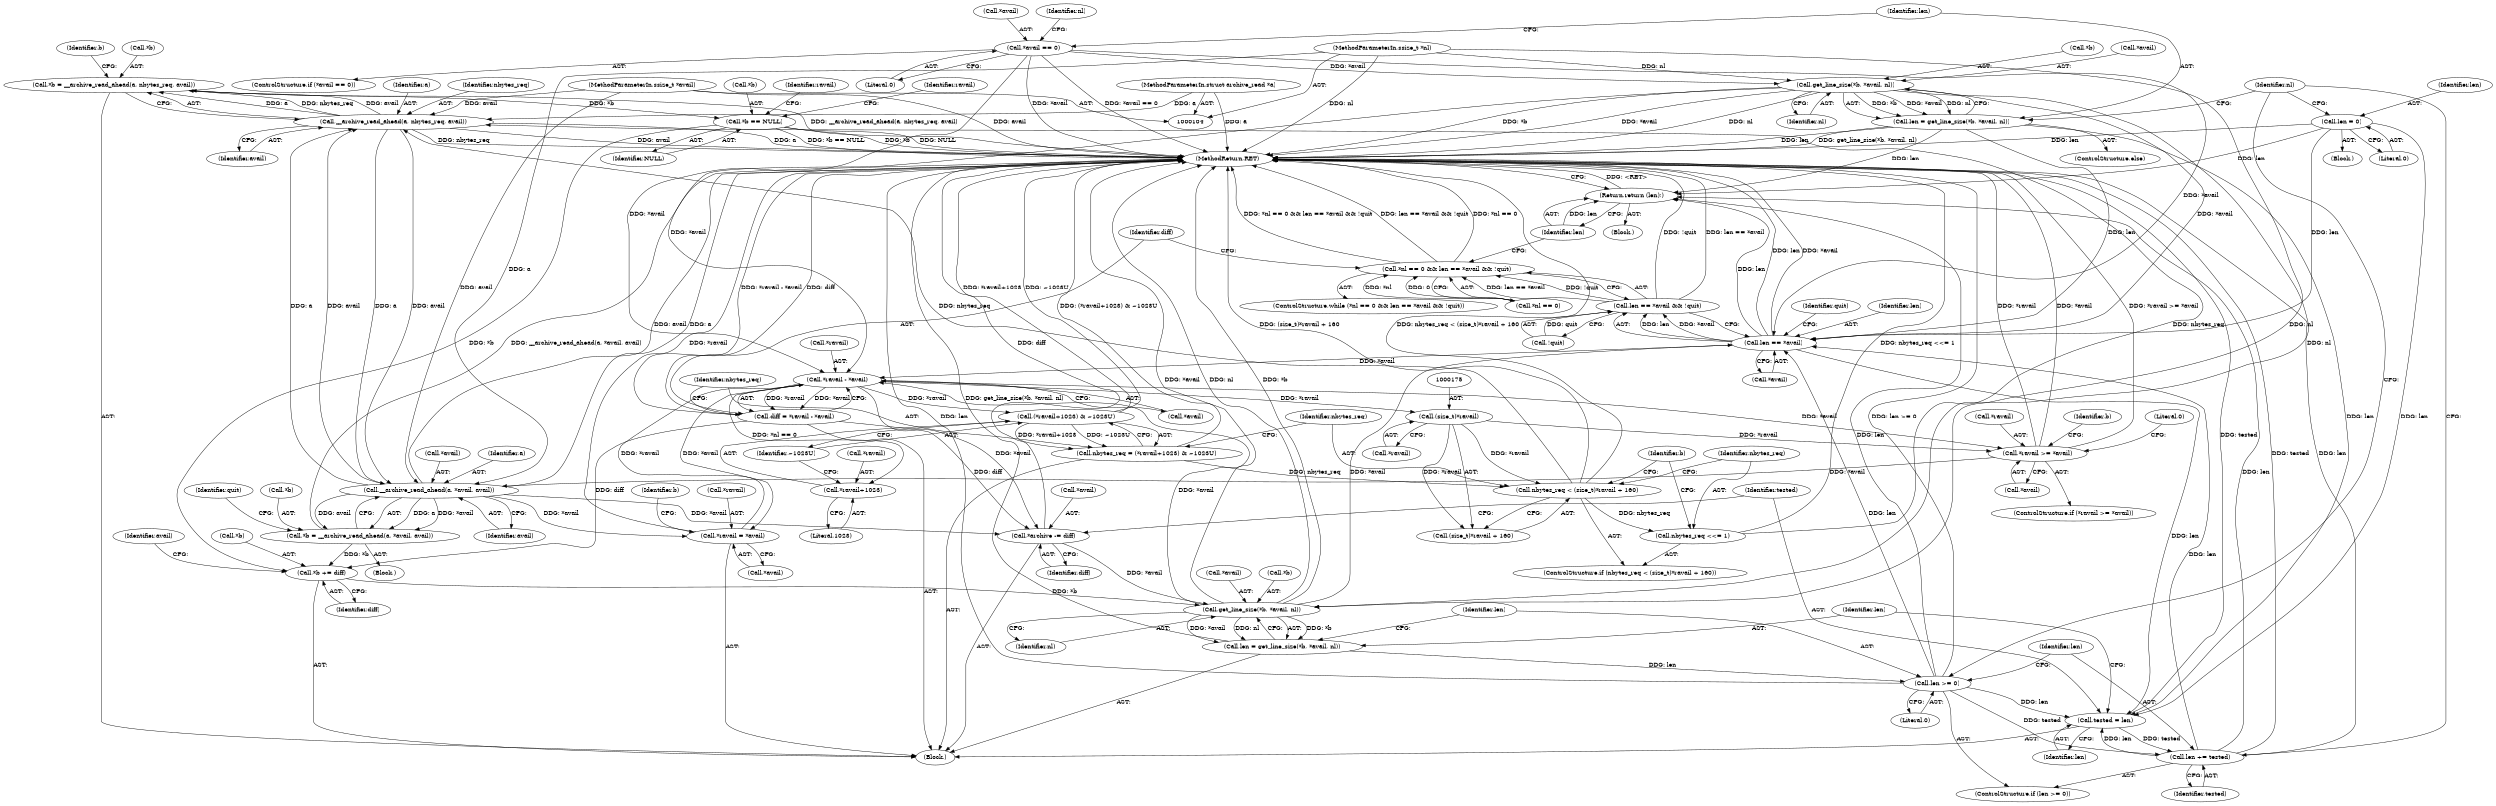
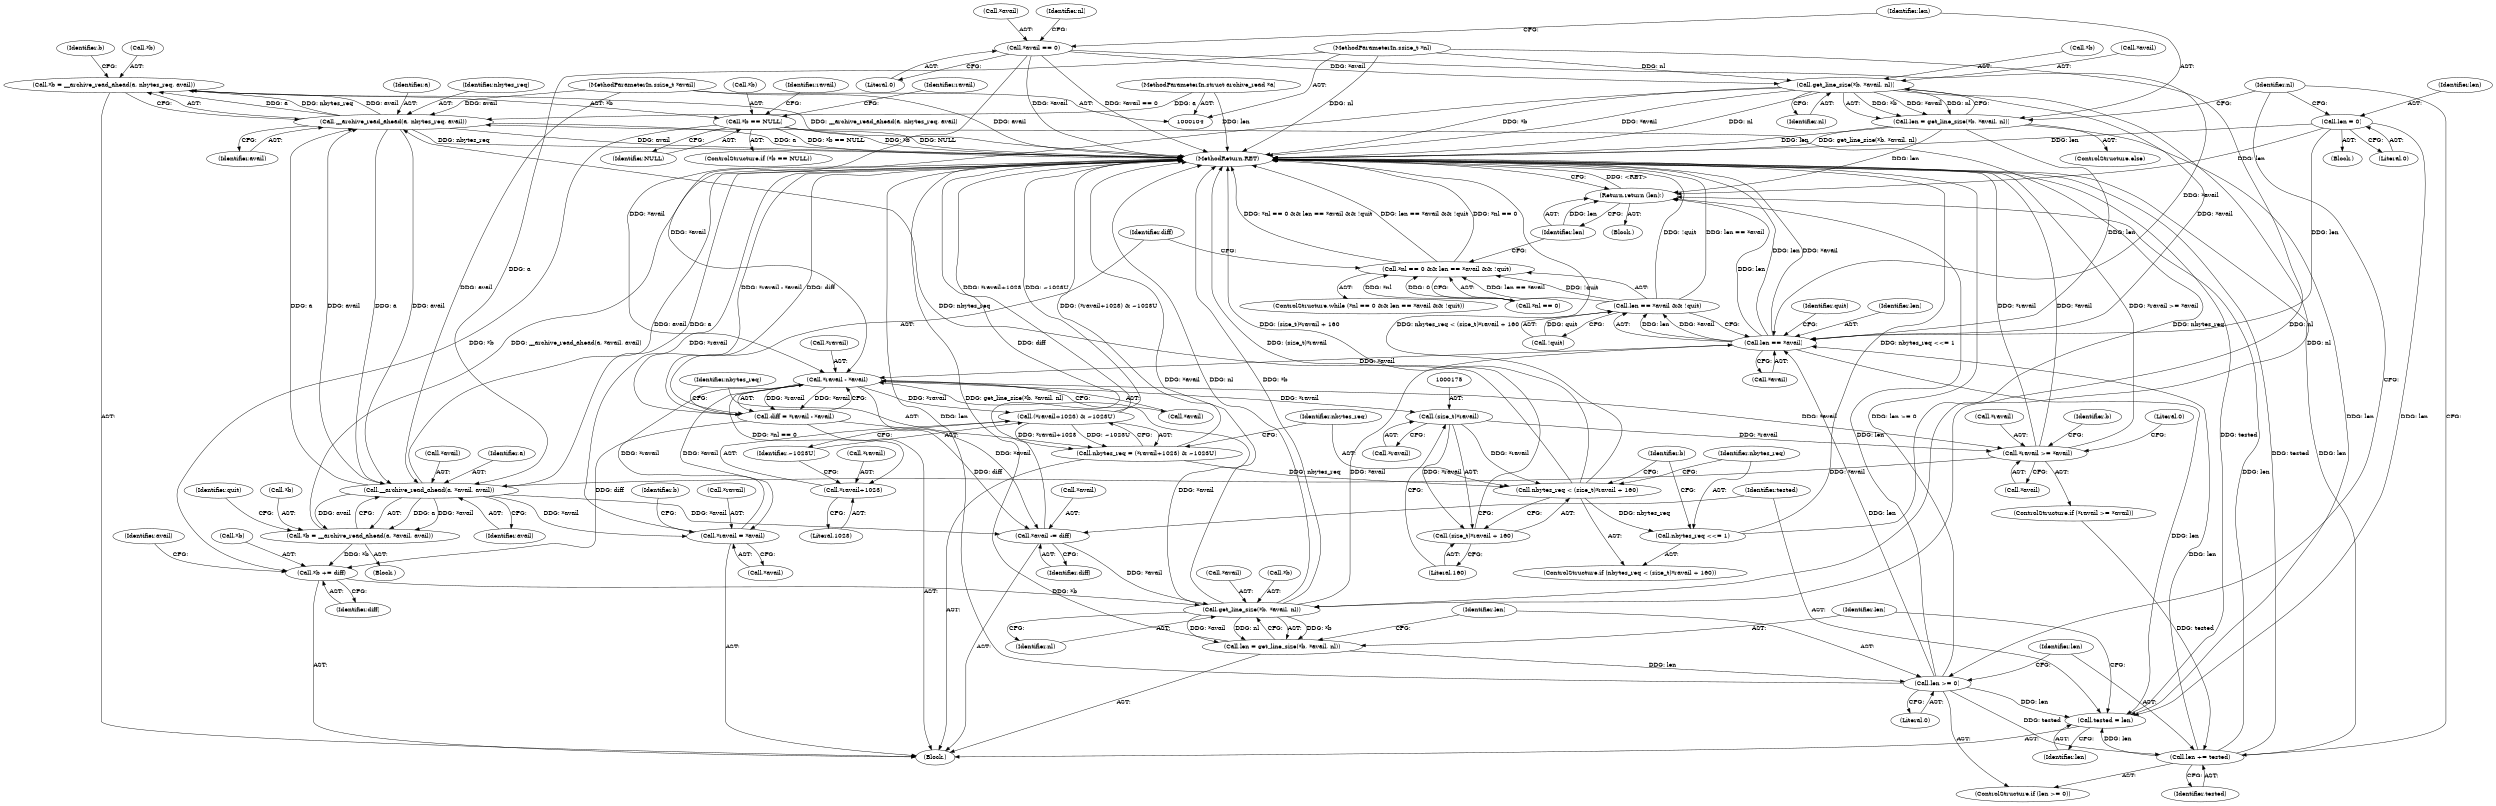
  digraph {
    n1 [label="(Call,*b = __archive_read_ahead(a, nbytes_req, avail))"]
    n2 [label="(Call,__archive_read_ahead(a, nbytes_req, avail))"]
    n3 [label="(Call,*b == NULL)"]
    n4 [label="(MethodReturn,RET)"]
    n5 [label="(Block,)"]
    n6 [label="(Call,__archive_read_ahead(a, *avail, avail))"]
    n7 [label="(Identifier,avail)"]
    n8 [label="(Call,*b += diff)"]
    n9 [label="(Identifier,NULL)"]
+   n10 [label="(ControlStructure,if (*b == NULL))"]
    n11 [label="(Return,return (len);)"]
    n12 [label="(Call,*ravail = *avail)"]
    n13 [label="(Call,*b = __archive_read_ahead(a, *avail, avail))"]
-   n14 [label="(Call,*archive -= diff)"]
+   n14 [label="(Call,*avail -= diff)"]
    n15 [label="(Identifier,avail)"]
    n16 [label="(Call,*ravail - *avail)"]
    n17 [label="(Call,*avail)"]
    n18 [label="(Block,)"]
    n19 [label="(Call,get_line_size(*b, *avail, nl))"]
    n20 [label="(Identifier,diff)"]
    n21 [label="(MethodParameterIn,struct archive_read *a)"]
    1000104
    n23 [label="(Call,*ravail >= *avail)"]
    n24 [label="(ControlStructure,if (*ravail >= *avail))"]
    n25 [label="(Call,*avail)"]
    n26 [label="(Call,(size_t)*ravail)"]
    n27 [label="(Call,nbytes_req < (size_t)*ravail + 160)"]
    n28 [label="(Call,(size_t)*ravail + 160)"]
    n29 [label="(Call,*ravail)"]
    n30 [label="(Call,nbytes_req <<= 1)"]
    n31 [label="(ControlStructure,if (nbytes_req < (size_t)*ravail + 160))"]
+   n32 [label="(Literal,160)"]
    n33 [label="(Call,diff = *ravail - *avail)"]
    n34 [label="(Call,(*ravail+1023) & ~1023U)"]
    n35 [label="(Call,*ravail+1023)"]
    n36 [label="(Call,*avail)"]
    n37 [label="(Call,nbytes_req = (*ravail+1023) & ~1023U)"]
    n38 [label="(Identifier,~1023U)"]
    n39 [label="(Literal,1023)"]
    n40 [label="(Call,len == *avail)"]
    n41 [label="(Call,len = get_line_size(*b, *avail, nl))"]
    n42 [label="(Identifier,nl)"]
    n43 [label="(Call,tested = len)"]
    n44 [label="(Call,len == *avail && !quit)"]
    n45 [label="(Call,*avail)"]
    n46 [label="(Call,len >= 0)"]
    n47 [label="(Identifier,diff)"]
    n48 [label="(Call,get_line_size(*b, *avail, nl))"]
    n49 [label="(Call,len = get_line_size(*b, *avail, nl))"]
    n50 [label="(Identifier,nl)"]
    n51 [label="(ControlStructure,else)"]
    n52 [label="(Call,*avail == 0)"]
-   n53 [label="(ControlStructure,if (*avail == 0))"]
    n54 [label="(Literal,0)"]
    n55 [label="(MethodParameterIn,ssize_t *nl)"]
    n56 [label="(Call,len += tested)"]
    n57 [label="(Identifier,len)"]
    n58 [label="(Call,*nl == 0 && len == *avail && !quit)"]
    n59 [label="(Call,!quit)"]
    n60 [label="(Identifier,len)"]
    n61 [label="(Block,)"]
    n62 [label="(ControlStructure,if (len >= 0))"]
    n63 [label="(Literal,0)"]
    n64 [label="(Identifier,tested)"]
    n65 [label="(Call,len = 0)"]
    n66 [label="(Block,)"]
    n67 [label="(Literal,0)"]
    n68 [label="(MethodParameterIn,ssize_t *avail)"]
    n69 [label="(ControlStructure,while (*nl == 0 && len == *avail && !quit))"]
    n70 [label="(Call,*nl == 0)"]
    n71 [label="(Identifier,b)"]
    n72 [label="(Call,*b)"]
    n73 [label="(Call,*ravail)"]
    n74 [label="(Call,*avail)"]
    n75 [label="(Identifier,nl)"]
    n76 [label="(Call,*avail)"]
    n77 [label="(Call,*avail)"]
    n78 [label="(Identifier,quit)"]
    n79 [label="(Identifier,nbytes_req)"]
    n80 [label="(Call,*b)"]
    n81 [label="(Call,*ravail)"]
    n82 [label="(Identifier,len)"]
    n83 [label="(Identifier,quit)"]
    n84 [label="(Call,*b)"]
    n85 [label="(Identifier,avail)"]
    n86 [label="(Call,*ravail)"]
    n87 [label="(Identifier,b)"]
    n88 [label="(Identifier,b)"]
    n89 [label="(Literal,0)"]
    n90 [label="(Identifier,diff)"]
    n91 [label="(Identifier,nbytes_req)"]
    n92 [label="(Identifier,len)"]
    n93 [label="(Identifier,tested)"]
    n94 [label="(Identifier,len)"]
    n95 [label="(Identifier,len)"]
    n96 [label="(Identifier,nl)"]
    n97 [label="(Identifier,ravail)"]
    n98 [label="(Identifier,len)"]
    n99 [label="(Call,*b)"]
    n100 [label="(Call,*b)"]
    n101 [label="(Identifier,a)"]
    n102 [label="(Identifier,b)"]
    n103 [label="(Call,*avail)"]
    n104 [label="(Identifier,nbytes_req)"]
    n105 [label="(Identifier,ravail)"]
    n106 [label="(Identifier,nbytes_req)"]
    n107 [label="(Identifier,len)"]
    n108 [label="(Call,*b)"]
    n109 [label="(Identifier,a)"]
    n110 [label="(Call,*ravail)"]
    n111 [label="(Call,*avail)"]
    1000175
    n1 -> n2 [label="CFG: "]
-   n1 -> n3 [label="DDG: *b"]
+   n1 -> n3 [label="AST: *b"]
    n1 -> n4 [label="DDG: __archive_read_ahead(a, nbytes_req, avail)"]
    n1 -> n5 [label="AST: "]
    n2 -> n1 [label="AST: "]
    n2 -> n1 [label="DDG: a"]
    n2 -> n1 [label="DDG: nbytes_req"]
    n2 -> n1 [label="DDG: avail"]
    n2 -> n4 [label="DDG: nbytes_req"]
    n2 -> n4 [label="DDG: avail"]
    n2 -> n4 [label="DDG: a"]
    n2 -> n6 [label="DDG: a"]
    n2 -> n6 [label="DDG: avail"]
    n2 -> n7 [label="CFG: "]
    n3 -> n4 [label="DDG: *b == NULL"]
    n3 -> n4 [label="DDG: *b"]
    n3 -> n4 [label="DDG: NULL"]
    n3 -> n8 [label="DDG: *b"]
-   n3 -> n9 [label="AST: "]
+   n3 -> n9 [label="CFG: "]
+   n3 -> n10 [label="AST: "]
    n4 -> n11 [label="CFG: "]
    n6 -> n2 [label="DDG: a"]
    n6 -> n2 [label="DDG: avail"]
    n6 -> n4 [label="DDG: avail"]
    n6 -> n4 [label="DDG: a"]
    n6 -> n12 [label="DDG: *avail"]
    n6 -> n13 [label="AST: "]
    n6 -> n13 [label="DDG: a"]
    n6 -> n13 [label="DDG: *avail"]
    n6 -> n13 [label="DDG: avail"]
    n6 -> n14 [label="DDG: *avail"]
    n6 -> n15 [label="CFG: "]
    n7 -> n2 [label="AST: "]
    n8 -> n5 [label="AST: "]
    n8 -> n19 [label="DDG: *b"]
    n8 -> n47 [label="CFG: "]
    n9 -> n3 [label="AST: "]
    n11 -> n4 [label="DDG: <RET>"]
    n11 -> n60 [label="CFG: "]
    n11 -> n61 [label="AST: "]
    n12 -> n4 [label="DDG: *ravail"]
    n12 -> n5 [label="AST: "]
    n12 -> n16 [label="DDG: *ravail"]
    n12 -> n17 [label="CFG: "]
    n13 -> n4 [label="DDG: __archive_read_ahead(a, *avail, avail)"]
    n13 -> n6 [label="CFG: "]
    n13 -> n8 [label="DDG: *b"]
    n13 -> n18 [label="AST: "]
    n14 -> n4 [label="DDG: diff"]
    n14 -> n5 [label="AST: "]
    n14 -> n19 [label="DDG: *avail"]
    n14 -> n20 [label="CFG: "]
    n15 -> n6 [label="AST: "]
    n16 -> n12 [label="DDG: *avail"]
    n16 -> n14 [label="DDG: *avail"]
    n16 -> n23 [label="DDG: *avail"]
    n16 -> n26 [label="DDG: *ravail"]
    n16 -> n33 [label="AST: "]
    n16 -> n33 [label="DDG: *ravail"]
    n16 -> n33 [label="DDG: *avail"]
    n16 -> n34 [label="DDG: *ravail"]
    n16 -> n35 [label="DDG: *nl == 0"]
    n16 -> n36 [label="CFG: "]
    n17 -> n12 [label="AST: "]
    n19 -> n4 [label="DDG: nl"]
    n19 -> n4 [label="DDG: *b"]
    n19 -> n4 [label="DDG: *avail"]
    n19 -> n16 [label="DDG: *avail"]
    n19 -> n40 [label="DDG: *avail"]
    n19 -> n41 [label="AST: "]
    n19 -> n41 [label="DDG: *b"]
    n19 -> n41 [label="DDG: *avail"]
    n19 -> n41 [label="DDG: nl"]
    n19 -> n42 [label="CFG: "]
    n20 -> n14 [label="AST: "]
    n21 -> n2 [label="DDG: a"]
-   n21 -> n4 [label="DDG: a"]
+   n21 -> n4 [label="DDG: len"]
    n21 -> 1000104 [label="AST: "]
    n23 -> n4 [label="DDG: *ravail"]
    n23 -> n4 [label="DDG: *avail"]
    n23 -> n4 [label="DDG: *ravail >= *avail"]
    n23 -> n6 [label="DDG: *avail"]
    n23 -> n24 [label="AST: "]
    n23 -> n25 [label="CFG: "]
    n25 -> n23 [label="AST: "]
    n26 -> n23 [label="DDG: *ravail"]
    n26 -> n27 [label="DDG: *ravail"]
    n26 -> n28 [label="AST: "]
    n26 -> n28 [label="DDG: *ravail"]
    n26 -> n29 [label="CFG: "]
    n27 -> n2 [label="DDG: nbytes_req"]
    n27 -> n4 [label="DDG: (size_t)*ravail + 160"]
    n27 -> n4 [label="DDG: nbytes_req < (size_t)*ravail + 160"]
    n27 -> n28 [label="CFG: "]
    n27 -> n30 [label="DDG: nbytes_req"]
    n27 -> n31 [label="AST: "]
+   n28 -> n4 [label="DDG: (size_t)*ravail"]
    n28 -> n27 [label="AST: "]
+   n28 -> n32 [label="CFG: "]
    n29 -> n26 [label="AST: "]
    n30 -> n2 [label="DDG: nbytes_req"]
    n30 -> n4 [label="DDG: nbytes_req <<= 1"]
    n30 -> n31 [label="AST: "]
+   n32 -> n26 [label="CFG: "]
+   n32 -> n28 [label="AST: "]
    n33 -> n4 [label="DDG: *ravail - *avail"]
    n33 -> n4 [label="DDG: diff"]
    n33 -> n5 [label="AST: "]
    n33 -> n8 [label="DDG: diff"]
    n33 -> n14 [label="DDG: diff"]
    n33 -> n16 [label="CFG: "]
    n34 -> n4 [label="DDG: ~1023U"]
    n34 -> n4 [label="DDG: *ravail+1023"]
    n34 -> n37 [label="AST: "]
    n34 -> n37 [label="DDG: *ravail+1023"]
    n34 -> n37 [label="DDG: ~1023U"]
    n34 -> n38 [label="CFG: "]
    n35 -> n34 [label="AST: "]
    n35 -> n39 [label="CFG: "]
    n36 -> n16 [label="AST: "]
    n37 -> n4 [label="DDG: (*ravail+1023) & ~1023U"]
    n37 -> n5 [label="AST: "]
    n37 -> n27 [label="DDG: nbytes_req"]
    n37 -> n34 [label="CFG: "]
    n38 -> n34 [label="AST: "]
    n38 -> n35 [label="CFG: "]
    n39 -> n35 [label="AST: "]
    n40 -> n4 [label="DDG: len"]
    n40 -> n4 [label="DDG: *avail"]
    n40 -> n11 [label="DDG: len"]
    n40 -> n16 [label="DDG: *avail"]
    n40 -> n43 [label="DDG: len"]
    n40 -> n44 [label="AST: "]
    n40 -> n44 [label="DDG: len"]
    n40 -> n44 [label="DDG: *avail"]
    n40 -> n45 [label="CFG: "]
    n41 -> n4 [label="DDG: get_line_size(*b, *avail, nl)"]
    n41 -> n5 [label="AST: "]
    n41 -> n19 [label="CFG: "]
    n41 -> n46 [label="DDG: len"]
    n42 -> n19 [label="AST: "]
    n43 -> n4 [label="DDG: tested"]
    n43 -> n5 [label="AST: "]
-   n43 -> n56 [label="DDG: tested"]
+   n24 -> n56 [label="DDG: tested"]
    n43 -> n57 [label="CFG: "]
    n44 -> n4 [label="DDG: !quit"]
    n44 -> n4 [label="DDG: len == *avail"]
    n44 -> n40 [label="CFG: "]
    n44 -> n58 [label="AST: "]
    n44 -> n58 [label="DDG: len == *avail"]
    n44 -> n58 [label="DDG: !quit"]
    n44 -> n59 [label="CFG: "]
    n45 -> n40 [label="AST: "]
    n46 -> n4 [label="DDG: len >= 0"]
    n46 -> n4 [label="DDG: len"]
    n46 -> n11 [label="DDG: len"]
    n46 -> n40 [label="DDG: len"]
    n46 -> n43 [label="DDG: len"]
    n46 -> n56 [label="DDG: tested"]
    n46 -> n62 [label="AST: "]
    n46 -> n63 [label="CFG: "]
    n47 -> n8 [label="AST: "]
    n48 -> n4 [label="DDG: *b"]
    n48 -> n4 [label="DDG: *avail"]
    n48 -> n4 [label="DDG: nl"]
    n48 -> n16 [label="DDG: *avail"]
    n48 -> n19 [label="DDG: nl"]
    n48 -> n40 [label="DDG: *avail"]
    n48 -> n49 [label="AST: "]
    n48 -> n49 [label="DDG: *b"]
    n48 -> n49 [label="DDG: *avail"]
    n48 -> n49 [label="DDG: nl"]
    n48 -> n50 [label="CFG: "]
    n49 -> n4 [label="DDG: len"]
    n49 -> n4 [label="DDG: get_line_size(*b, *avail, nl)"]
    n49 -> n11 [label="DDG: len"]
    n49 -> n40 [label="DDG: len"]
    n49 -> n43 [label="DDG: len"]
    n49 -> n48 [label="CFG: "]
    n49 -> n51 [label="AST: "]
    n50 -> n48 [label="AST: "]
    n52 -> n4 [label="DDG: *avail"]
    n52 -> n4 [label="DDG: *avail == 0"]
    n52 -> n16 [label="DDG: *avail"]
    n52 -> n40 [label="DDG: *avail"]
    n52 -> n48 [label="DDG: *avail"]
-   n52 -> n53 [label="AST: "]
    n52 -> n54 [label="CFG: "]
    n54 -> n52 [label="AST: "]
    n55 -> n4 [label="DDG: nl"]
    n55 -> n6 [label="DDG: a"]
    n55 -> n19 [label="DDG: nl"]
    n55 -> 1000104 [label="AST: "]
    n55 -> n48 [label="DDG: nl"]
    n56 -> n4 [label="DDG: tested"]
    n56 -> n4 [label="DDG: len"]
    n56 -> n11 [label="DDG: len"]
    n56 -> n40 [label="DDG: len"]
    n56 -> n43 [label="DDG: len"]
    n56 -> n62 [label="AST: "]
    n56 -> n64 [label="CFG: "]
    n57 -> n43 [label="AST: "]
    n58 -> n4 [label="DDG: *nl == 0"]
    n58 -> n4 [label="DDG: *nl == 0 && len == *avail && !quit"]
    n58 -> n4 [label="DDG: len == *avail && !quit"]
-   n58 -> n44 [label="CFG: "]
    n58 -> n69 [label="AST: "]
    n58 -> n70 [label="CFG: "]
    n59 -> n44 [label="AST: "]
    n59 -> n44 [label="DDG: quit"]
    n60 -> n11 [label="AST: "]
    n60 -> n11 [label="DDG: len"]
    n60 -> n58 [label="CFG: "]
    n63 -> n46 [label="AST: "]
    n64 -> n56 [label="AST: "]
    n65 -> n4 [label="DDG: len"]
    n65 -> n11 [label="DDG: len"]
    n65 -> n40 [label="DDG: len"]
    n65 -> n43 [label="DDG: len"]
    n65 -> n66 [label="AST: "]
    n65 -> n67 [label="CFG: "]
    n67 -> n65 [label="AST: "]
    n68 -> n2 [label="DDG: avail"]
    n68 -> n4 [label="DDG: avail"]
    n68 -> n6 [label="DDG: avail"]
    n68 -> 1000104 [label="AST: "]
    n70 -> n58 [label="AST: "]
    n70 -> n58 [label="DDG: *nl"]
    n70 -> n58 [label="DDG: 0"]
    n71 -> n12 [label="CFG: "]
    n72 -> n48 [label="AST: "]
    n73 -> n35 [label="AST: "]
    n74 -> n19 [label="AST: "]
    n75 -> n52 [label="CFG: "]
    n76 -> n6 [label="AST: "]
    n77 -> n52 [label="AST: "]
    n78 -> n40 [label="CFG: "]
    n79 -> n33 [label="CFG: "]
    n79 -> n37 [label="AST: "]
    n80 -> n13 [label="AST: "]
    n81 -> n12 [label="AST: "]
    n82 -> n65 [label="AST: "]
    n83 -> n13 [label="CFG: "]
    n84 -> n3 [label="AST: "]
    n85 -> n8 [label="CFG: "]
    n86 -> n16 [label="AST: "]
    n87 -> n1 [label="CFG: "]
    n88 -> n23 [label="CFG: "]
    n89 -> n23 [label="CFG: "]
    n90 -> n33 [label="AST: "]
    n90 -> n58 [label="CFG: "]
    n91 -> n27 [label="CFG: "]
    n91 -> n30 [label="AST: "]
    n92 -> n40 [label="AST: "]
    n93 -> n14 [label="CFG: "]
    n93 -> n43 [label="AST: "]
    n94 -> n41 [label="CFG: "]
    n94 -> n46 [label="AST: "]
    n95 -> n46 [label="CFG: "]
    n95 -> n56 [label="AST: "]
    n96 -> n46 [label="CFG: "]
    n96 -> n49 [label="CFG: "]
    n96 -> n56 [label="CFG: "]
    n96 -> n65 [label="CFG: "]
    n97 -> n3 [label="CFG: "]
    n98 -> n41 [label="AST: "]
    n98 -> n43 [label="CFG: "]
    n99 -> n1 [label="AST: "]
    n100 -> n19 [label="AST: "]
    n101 -> n2 [label="AST: "]
    n102 -> n27 [label="CFG: "]
    n102 -> n30 [label="CFG: "]
    n103 -> n14 [label="AST: "]
    n104 -> n27 [label="AST: "]
    n104 -> n37 [label="CFG: "]
    n105 -> n3 [label="CFG: "]
    n106 -> n2 [label="AST: "]
    n107 -> n49 [label="AST: "]
    n107 -> n52 [label="CFG: "]
    n108 -> n8 [label="AST: "]
    n109 -> n6 [label="AST: "]
    n110 -> n23 [label="AST: "]
    n111 -> n48 [label="AST: "]
    1000175 -> n26 [label="AST: "]
  }
